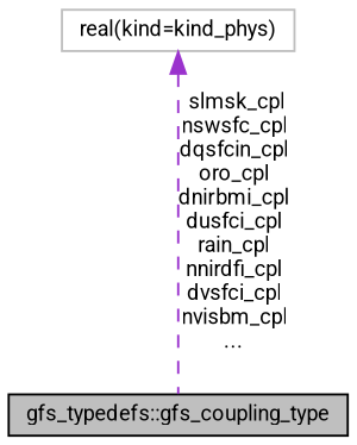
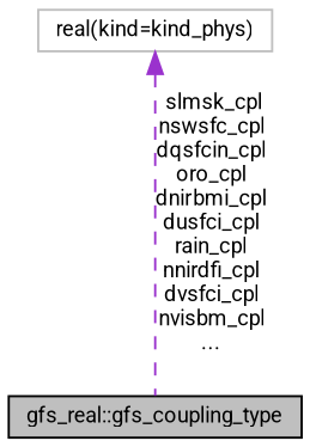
  digraph {
    fontname=Roboto
    node [fontname=Roboto fontsize=10 shape=record style=filled]
-   n1 [color=black fillcolor=grey75 fontcolor=black height=0.2 label="gfs_typedefs::gfs_coupling_type" width=0.4]
+   n1 [color=black fillcolor=grey75 fontcolor=black height=0.2 label="gfs_real::gfs_coupling_type" width=0.4]
    n2 [color=grey75 fillcolor=white height=0.2 label="real(kind=kind_phys)" width=0.4]
    n2 -> n1 [color=darkorchid3 dir=back fontname=Roboto fontsize=10 label=" slmsk_cpl\nnswsfc_cpl\ndqsfcin_cpl\noro_cpl\ndnirbmi_cpl\ndusfci_cpl\nrain_cpl\nnnirdfi_cpl\ndvsfci_cpl\nnvisbm_cpl\n..." labelfontname=Helvetica labelfontsize=10 style=dashed]
  }
